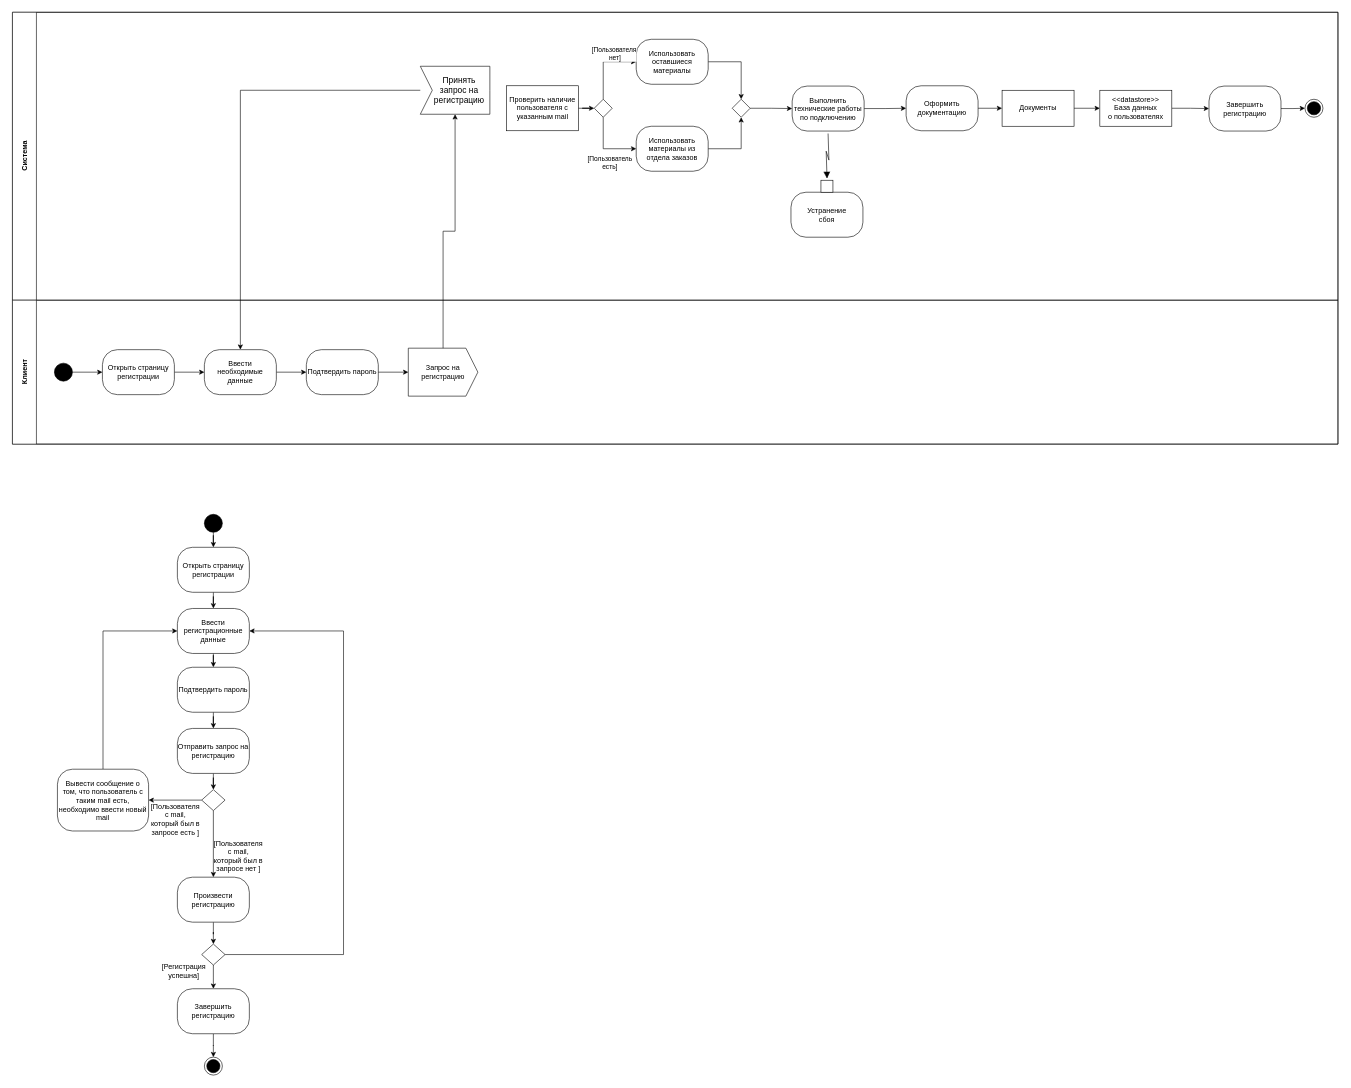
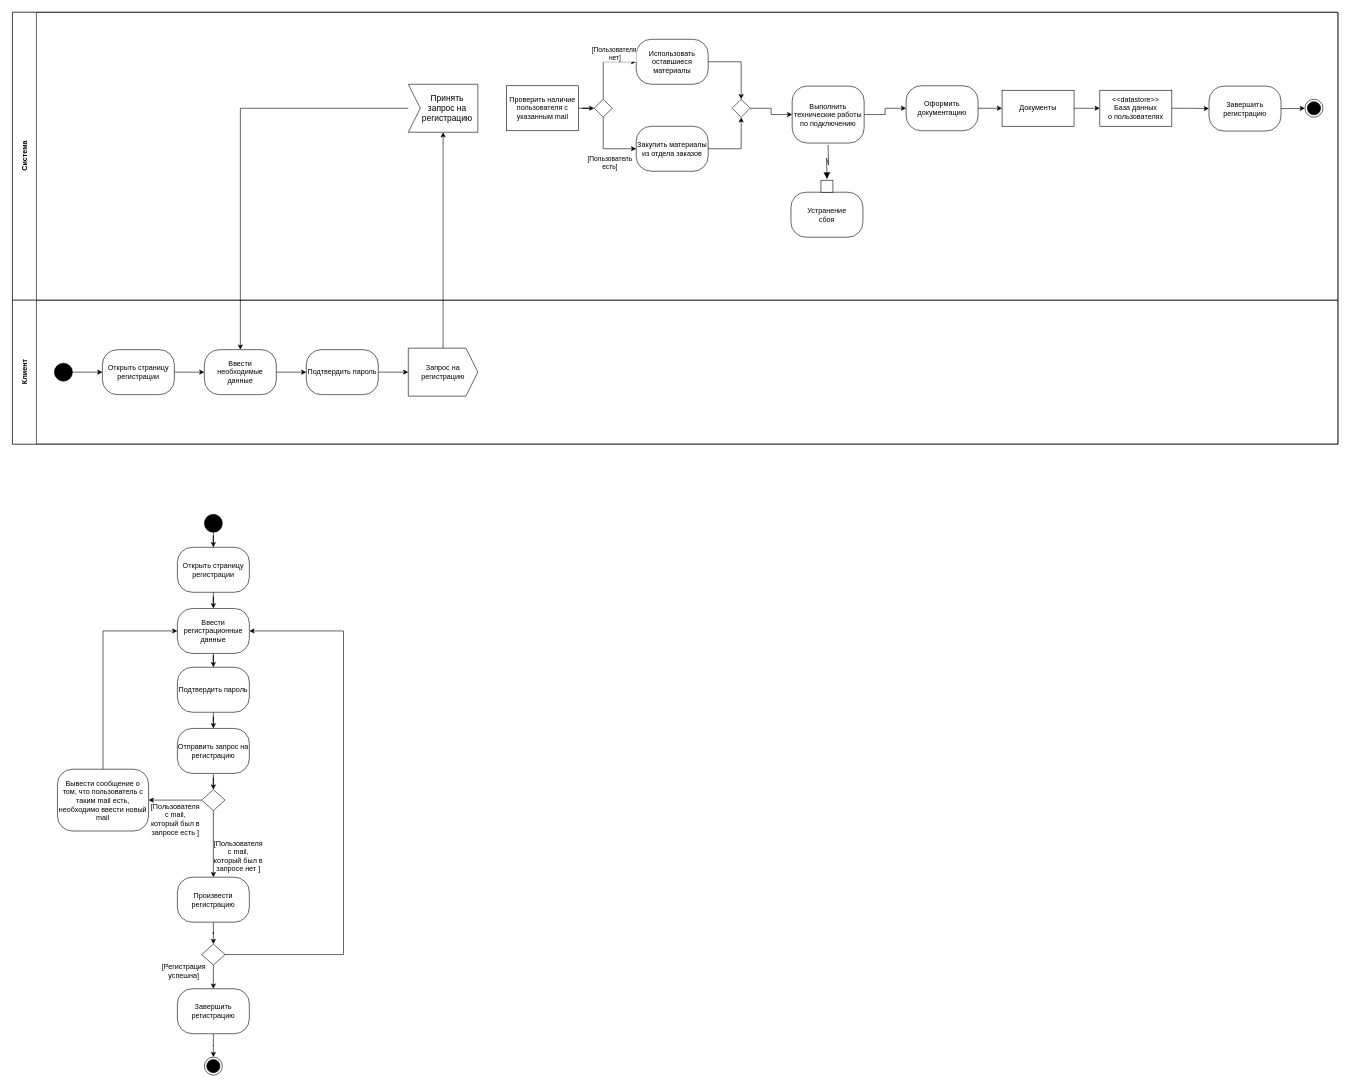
  <mxCell id="0" />
  <mxCell id="1" parent="0" />
  <mxCell id="2" value="" style="swimlane;html=1;childLayout=stackLayout;resizeParent=1;resizeParentMax=0;horizontal=0;startSize=0;horizontalStack=0;whiteSpace=wrap;" parent="1" vertex="1"><mxGeometry x="20" y="20" width="2210" height="720" as="geometry" /></mxCell>
  <mxCell id="3" value="Система" style="swimlane;html=1;startSize=40;horizontal=0;" parent="2" vertex="1"><mxGeometry width="2210" height="480" as="geometry" /></mxCell>
  <mxCell id="4" value="" style="edgeStyle=orthogonalEdgeStyle;rounded=0;orthogonalLoop=1;jettySize=auto;html=1;" parent="3" source="5" target="43" edge="1"><mxGeometry relative="1" as="geometry" /></mxCell>
- <mxCell id="5" value="Принять запрос на регистрацию" style="html=1;shape=mxgraph.infographic.ribbonSimple;notch1=20;notch2=0;align=center;verticalAlign=middle;fontSize=14;fontStyle=0;fillColor=#FFFFFF;flipH=0;spacingRight=0;spacingLeft=14;whiteSpace=wrap;" parent="3" vertex="1"><mxGeometry x="680" y="90" width="116" height="80" as="geometry" /></mxCell>
+ <mxCell id="5" value="Принять запрос на регистрацию" style="html=1;shape=mxgraph.infographic.ribbonSimple;notch1=20;notch2=0;align=center;verticalAlign=middle;fontSize=14;fontStyle=0;fillColor=#FFFFFF;flipH=0;spacingRight=0;spacingLeft=14;whiteSpace=wrap;" parent="3" vertex="1"><mxGeometry x="660" y="120" width="116" height="80" as="geometry" /></mxCell>
  <mxCell id="6" style="edgeStyle=orthogonalEdgeStyle;rounded=0;orthogonalLoop=1;jettySize=auto;html=1;entryX=0;entryY=0.5;entryDx=0;entryDy=0;exitX=0.5;exitY=0;exitDx=0;exitDy=0;" parent="3" source="8" target="28" edge="1"><mxGeometry relative="1" as="geometry" /></mxCell>
  <mxCell id="7" style="edgeStyle=orthogonalEdgeStyle;rounded=0;orthogonalLoop=1;jettySize=auto;html=1;entryX=0;entryY=0.5;entryDx=0;entryDy=0;exitX=0.5;exitY=1;exitDx=0;exitDy=0;" parent="3" source="8" target="30" edge="1"><mxGeometry relative="1" as="geometry" /></mxCell>
  <mxCell id="8" value="" style="rhombus;spacingTop=45;" parent="3" vertex="1"><mxGeometry x="970" y="145" width="30" height="30" as="geometry" /></mxCell>
  <mxCell id="9" value="" style="shape=mxgraph.lean_mapping.electronic_info_flow_edge;html=1;rounded=0;entryX=0.5;entryY=0;entryDx=0;entryDy=0;exitX=0.5;exitY=1;exitDx=0;exitDy=0;" parent="3" source="34" target="13" edge="1"><mxGeometry width="160" relative="1" as="geometry"><mxPoint x="1310" y="280" as="sourcePoint" /><mxPoint x="1170" y="310" as="targetPoint" /></mxGeometry></mxCell>
  <mxCell id="10" value="Обнаружение&lt;div&gt;инцидента&lt;/div&gt;" style="edgeLabel;html=1;align=center;verticalAlign=middle;resizable=0;points=[];" parent="9" vertex="1" connectable="0"><mxGeometry x="0.039" y="-3" relative="1" as="geometry"><mxPoint x="-17" y="-86" as="offset" /></mxGeometry></mxCell>
  <mxCell id="11" value="" style="group" parent="3" vertex="1" connectable="0"><mxGeometry x="1298" y="280" width="120" height="95" as="geometry" /></mxCell>
  <mxCell id="12" value="&lt;div style=&quot;&quot;&gt;Устранение&lt;/div&gt;&lt;div style=&quot;&quot;&gt;сбоя&lt;/div&gt;" style="html=1;align=center;verticalAlign=middle;rounded=1;absoluteArcSize=1;arcSize=50;dashed=0;spacingTop=0;spacingRight=0;whiteSpace=wrap;" parent="11" vertex="1"><mxGeometry y="20" width="120" height="75" as="geometry" /></mxCell>
  <mxCell id="13" value="" style="html=1;align=center;verticalAlign=middle;dashed=0;whiteSpace=wrap;" parent="11" vertex="1"><mxGeometry x="50" width="20" height="20" as="geometry" /></mxCell>
  <mxCell id="14" style="edgeStyle=orthogonalEdgeStyle;rounded=0;orthogonalLoop=1;jettySize=auto;html=1;entryX=0;entryY=0.5;entryDx=0;entryDy=0;" parent="3" source="15" target="34" edge="1"><mxGeometry relative="1" as="geometry" /></mxCell>
  <mxCell id="15" value="" style="rhombus;" parent="3" vertex="1"><mxGeometry x="1200" y="145" width="30" height="30" as="geometry" /></mxCell>
  <mxCell id="16" value="" style="edgeStyle=orthogonalEdgeStyle;rounded=0;orthogonalLoop=1;jettySize=auto;html=1;" parent="3" source="17" target="19" edge="1"><mxGeometry relative="1" as="geometry" /></mxCell>
  <mxCell id="17" value="&lt;div style=&quot;&quot;&gt;Оформить&lt;/div&gt;&lt;div style=&quot;&quot;&gt;документацию&lt;/div&gt;" style="html=1;align=center;verticalAlign=middle;rounded=1;absoluteArcSize=1;arcSize=50;dashed=0;spacingTop=0;spacingRight=0;whiteSpace=wrap;" parent="3" vertex="1"><mxGeometry x="1490" y="122.5" width="120" height="75" as="geometry" /></mxCell>
  <mxCell id="18" style="edgeStyle=orthogonalEdgeStyle;rounded=0;orthogonalLoop=1;jettySize=auto;html=1;exitX=1;exitY=0.5;exitDx=0;exitDy=0;entryX=0;entryY=0.5;entryDx=0;entryDy=0;" parent="3" source="19" target="36" edge="1"><mxGeometry relative="1" as="geometry" /></mxCell>
  <mxCell id="19" value="Документы" style="html=1;align=center;verticalAlign=middle;rounded=0;absoluteArcSize=1;arcSize=10;dashed=0;whiteSpace=wrap;" parent="3" vertex="1"><mxGeometry x="1650" y="130" width="120" height="60" as="geometry" /></mxCell>
  <mxCell id="20" style="edgeStyle=orthogonalEdgeStyle;rounded=0;orthogonalLoop=1;jettySize=auto;html=1;entryX=0;entryY=0.5;entryDx=0;entryDy=0;" parent="3" source="21" target="8" edge="1"><mxGeometry relative="1" as="geometry" /></mxCell>
  <mxCell id="21" value="&lt;div style=&quot;&quot;&gt;Проверить наличие пользователя с указанным mail&lt;/div&gt;" style="html=1;align=center;verticalAlign=middle;absoluteArcSize=1;arcSize=50;dashed=0;spacingTop=0;spacingRight=0;whiteSpace=wrap;rounded=0;" parent="3" vertex="1"><mxGeometry x="823.5" y="122.5" width="120" height="75" as="geometry" /></mxCell>
  <mxCell id="22" value="" style="ellipse;html=1;shape=endState;fillColor=strokeColor;" parent="3" vertex="1"><mxGeometry x="2155" y="145" width="30" height="30" as="geometry" /></mxCell>
  <mxCell id="23" value="" style="edgeStyle=orthogonalEdgeStyle;rounded=0;orthogonalLoop=1;jettySize=auto;html=1;" parent="3" source="24" target="22" edge="1"><mxGeometry relative="1" as="geometry" /></mxCell>
  <mxCell id="24" value="&lt;div style=&quot;&quot;&gt;Завершить&lt;/div&gt;&lt;div style=&quot;&quot;&gt;регистрацию&lt;/div&gt;" style="html=1;align=center;verticalAlign=middle;rounded=1;absoluteArcSize=1;arcSize=50;dashed=0;spacingTop=0;spacingRight=0;whiteSpace=wrap;" parent="3" vertex="1"><mxGeometry x="1995" y="123" width="120" height="75" as="geometry" /></mxCell>
  <mxCell id="25" value="&lt;div style=&quot;font-size: 12px;&quot;&gt;&lt;span style=&quot;background-color: initial;&quot;&gt;Запрос на регистрацию&lt;/span&gt;&lt;/div&gt;" style="html=1;shape=mxgraph.infographic.ribbonSimple;notch1=0;notch2=20;align=center;verticalAlign=middle;fontSize=14;fontStyle=0;fillColor=#FFFFFF;whiteSpace=wrap;" parent="3" vertex="1"><mxGeometry x="660" y="560" width="116" height="80" as="geometry" /></mxCell>
  <mxCell id="26" style="edgeStyle=orthogonalEdgeStyle;rounded=0;orthogonalLoop=1;jettySize=auto;html=1;entryX=0;entryY=0;entryDx=58;entryDy=80;entryPerimeter=0;" parent="3" source="25" target="5" edge="1"><mxGeometry relative="1" as="geometry" /></mxCell>
  <mxCell id="27" style="edgeStyle=orthogonalEdgeStyle;rounded=0;orthogonalLoop=1;jettySize=auto;html=1;entryX=0.5;entryY=0;entryDx=0;entryDy=0;" parent="3" source="28" target="15" edge="1"><mxGeometry relative="1" as="geometry" /></mxCell>
  <mxCell id="28" value="Использовать оставшиеся материалы" style="html=1;align=center;verticalAlign=middle;rounded=1;absoluteArcSize=1;arcSize=50;dashed=0;spacingTop=0;spacingRight=0;whiteSpace=wrap;" parent="3" vertex="1"><mxGeometry x="1040" y="45" width="120" height="75" as="geometry" /></mxCell>
  <mxCell id="29" style="edgeStyle=orthogonalEdgeStyle;rounded=0;orthogonalLoop=1;jettySize=auto;html=1;entryX=0.5;entryY=1;entryDx=0;entryDy=0;" parent="3" source="30" target="15" edge="1"><mxGeometry relative="1" as="geometry" /></mxCell>
- <mxCell id="30" value="&lt;div style=&quot;&quot;&gt;&lt;font style=&quot;font-size: 12px;&quot;&gt;Использовать материалы из отдела заказов&lt;/font&gt;&lt;/div&gt;" style="html=1;align=center;verticalAlign=middle;rounded=1;absoluteArcSize=1;arcSize=50;dashed=0;spacingTop=0;spacingRight=0;whiteSpace=wrap;" parent="3" vertex="1"><mxGeometry x="1040" y="190" width="120" height="75" as="geometry" /></mxCell>
+ <mxCell id="30" value="&lt;div style=&quot;&quot;&gt;&lt;font style=&quot;font-size: 12px;&quot;&gt;Закупить материалы из отдела заказов&lt;/font&gt;&lt;/div&gt;" style="html=1;align=center;verticalAlign=middle;rounded=1;absoluteArcSize=1;arcSize=50;dashed=0;spacingTop=0;spacingRight=0;whiteSpace=wrap;" parent="3" vertex="1"><mxGeometry x="1040" y="190" width="120" height="75" as="geometry" /></mxCell>
  <mxCell id="31" value="[Пользователь&lt;br&gt;&lt;span style=&quot;background-color: light-dark(#ffffff, var(--ge-dark-color, #121212)); color: light-dark(rgb(0, 0, 0), rgb(255, 255, 255));&quot;&gt;есть]&lt;/span&gt;" style="edgeLabel;html=1;align=center;verticalAlign=middle;resizable=0;points=[];" parent="3" vertex="1" connectable="0"><mxGeometry x="1021.0" y="243" as="geometry"><mxPoint x="-26" y="7" as="offset" /></mxGeometry></mxCell>
  <mxCell id="32" value="[Пользователя&lt;br&gt;&amp;nbsp;нет&lt;span style=&quot;background-color: light-dark(#ffffff, var(--ge-dark-color, #121212)); color: light-dark(rgb(0, 0, 0), rgb(255, 255, 255));&quot;&gt;]&lt;/span&gt;" style="edgeLabel;html=1;align=center;verticalAlign=middle;resizable=0;points=[];" parent="3" vertex="1" connectable="0"><mxGeometry x="1000.0" y="190" as="geometry"><mxPoint x="2" y="-122" as="offset" /></mxGeometry></mxCell>
  <mxCell id="33" style="edgeStyle=orthogonalEdgeStyle;rounded=0;orthogonalLoop=1;jettySize=auto;html=1;" parent="3" source="34" target="17" edge="1"><mxGeometry relative="1" as="geometry" /></mxCell>
- <mxCell id="34" value="Выполнить технические работы по подключению" style="html=1;align=center;verticalAlign=middle;rounded=1;absoluteArcSize=1;arcSize=50;dashed=0;spacingTop=0;spacingRight=0;whiteSpace=wrap;" parent="3" vertex="1"><mxGeometry x="1300" y="123" width="120" height="75" as="geometry" /></mxCell>
+ <mxCell id="34" value="Выполнить технические работы по подключению" style="html=1;align=center;verticalAlign=middle;rounded=1;absoluteArcSize=1;arcSize=50;dashed=0;spacingTop=0;spacingRight=0;whiteSpace=wrap;" parent="3" vertex="1"><mxGeometry x="1300" y="123" width="120" height="95" as="geometry" /></mxCell>
  <mxCell id="35" style="edgeStyle=orthogonalEdgeStyle;rounded=0;orthogonalLoop=1;jettySize=auto;html=1;exitX=1;exitY=0.5;exitDx=0;exitDy=0;entryX=0;entryY=0.5;entryDx=0;entryDy=0;" parent="3" source="36" target="24" edge="1"><mxGeometry relative="1" as="geometry"><mxPoint x="1996" y="160" as="targetPoint" /></mxGeometry></mxCell>
  <mxCell id="36" value="&amp;lt;&amp;lt;datastore&amp;gt;&amp;gt;&lt;div&gt;База данных&lt;/div&gt;&lt;div&gt;о пользователях&lt;/div&gt;" style="html=1;align=center;verticalAlign=middle;rounded=0;absoluteArcSize=1;arcSize=10;dashed=0;whiteSpace=wrap;" parent="3" vertex="1"><mxGeometry x="1813" y="130" width="120" height="60" as="geometry" /></mxCell>
  <mxCell id="37" value="Клиент" style="swimlane;html=1;startSize=40;horizontal=0;" parent="2" vertex="1"><mxGeometry y="480" width="2210" height="240" as="geometry" /></mxCell>
  <mxCell id="38" value="" style="edgeStyle=orthogonalEdgeStyle;rounded=0;orthogonalLoop=1;jettySize=auto;html=1;" parent="37" source="39" target="41" edge="1"><mxGeometry relative="1" as="geometry" /></mxCell>
  <mxCell id="39" value="" style="ellipse;fillColor=strokeColor;html=1;" parent="37" vertex="1"><mxGeometry x="70" y="105" width="30" height="30" as="geometry" /></mxCell>
  <mxCell id="40" value="" style="edgeStyle=orthogonalEdgeStyle;rounded=0;orthogonalLoop=1;jettySize=auto;html=1;" parent="37" source="41" target="43" edge="1"><mxGeometry relative="1" as="geometry" /></mxCell>
  <mxCell id="41" value="&lt;div style=&quot;&quot;&gt;Открыть страницу регистрации&lt;/div&gt;" style="html=1;align=center;verticalAlign=middle;rounded=1;absoluteArcSize=1;arcSize=50;dashed=0;spacingTop=0;spacingRight=0;whiteSpace=wrap;" parent="37" vertex="1"><mxGeometry x="150" y="82.5" width="120" height="75" as="geometry" /></mxCell>
  <mxCell id="42" value="" style="edgeStyle=orthogonalEdgeStyle;rounded=0;orthogonalLoop=1;jettySize=auto;html=1;" parent="37" source="43" target="44" edge="1"><mxGeometry relative="1" as="geometry" /></mxCell>
  <mxCell id="43" value="Ввести необходимые данные" style="html=1;align=center;verticalAlign=middle;rounded=1;absoluteArcSize=1;arcSize=50;dashed=0;spacingTop=0;spacingRight=0;whiteSpace=wrap;" parent="37" vertex="1"><mxGeometry x="320" y="82.5" width="120" height="75" as="geometry" /></mxCell>
  <mxCell id="44" value="&lt;div style=&quot;&quot;&gt;Подтвердить пароль&lt;/div&gt;" style="html=1;align=center;verticalAlign=middle;rounded=1;absoluteArcSize=1;arcSize=50;dashed=0;spacingTop=0;spacingRight=0;whiteSpace=wrap;" parent="37" vertex="1"><mxGeometry x="490" y="82.5" width="120" height="75" as="geometry" /></mxCell>
  <mxCell id="45" value="" style="edgeStyle=orthogonalEdgeStyle;rounded=0;orthogonalLoop=1;jettySize=auto;html=1;" parent="2" source="44" target="25" edge="1"><mxGeometry relative="1" as="geometry" /></mxCell>
  <mxCell id="46" value="" style="edgeStyle=orthogonalEdgeStyle;rounded=0;orthogonalLoop=1;jettySize=auto;html=1;" parent="1" source="47" target="49" edge="1"><mxGeometry relative="1" as="geometry" /></mxCell>
  <mxCell id="47" value="" style="ellipse;fillColor=strokeColor;html=1;" parent="1" vertex="1"><mxGeometry x="340" y="857" width="30" height="30" as="geometry" /></mxCell>
  <mxCell id="48" value="" style="edgeStyle=orthogonalEdgeStyle;rounded=0;orthogonalLoop=1;jettySize=auto;html=1;" parent="1" source="49" target="51" edge="1"><mxGeometry relative="1" as="geometry" /></mxCell>
  <mxCell id="49" value="&lt;div style=&quot;&quot;&gt;Открыть страницу регистрации&lt;/div&gt;" style="html=1;align=center;verticalAlign=middle;rounded=1;absoluteArcSize=1;arcSize=50;dashed=0;spacingTop=0;spacingRight=0;whiteSpace=wrap;" parent="1" vertex="1"><mxGeometry x="295" y="912" width="120" height="75" as="geometry" /></mxCell>
  <mxCell id="50" value="" style="edgeStyle=orthogonalEdgeStyle;rounded=0;orthogonalLoop=1;jettySize=auto;html=1;" parent="1" source="51" target="53" edge="1"><mxGeometry relative="1" as="geometry" /></mxCell>
  <mxCell id="51" value="Ввести регистрационные данные" style="html=1;align=center;verticalAlign=middle;rounded=1;absoluteArcSize=1;arcSize=50;dashed=0;spacingTop=0;spacingRight=0;whiteSpace=wrap;" parent="1" vertex="1"><mxGeometry x="295" y="1014" width="120" height="75" as="geometry" /></mxCell>
  <mxCell id="52" style="edgeStyle=orthogonalEdgeStyle;rounded=0;orthogonalLoop=1;jettySize=auto;html=1;entryX=0.5;entryY=0;entryDx=0;entryDy=0;" parent="1" source="53" target="55" edge="1"><mxGeometry relative="1" as="geometry" /></mxCell>
  <mxCell id="53" value="&lt;div style=&quot;&quot;&gt;Подтвердить пароль&lt;/div&gt;" style="html=1;align=center;verticalAlign=middle;rounded=1;absoluteArcSize=1;arcSize=50;dashed=0;spacingTop=0;spacingRight=0;whiteSpace=wrap;" parent="1" vertex="1"><mxGeometry x="295" y="1112" width="120" height="75" as="geometry" /></mxCell>
  <mxCell id="54" style="edgeStyle=orthogonalEdgeStyle;rounded=0;orthogonalLoop=1;jettySize=auto;html=1;" parent="1" source="55" target="58" edge="1"><mxGeometry relative="1" as="geometry" /></mxCell>
  <mxCell id="55" value="&lt;div style=&quot;&quot;&gt;Отправить запрос на регистрацию&lt;/div&gt;" style="html=1;align=center;verticalAlign=middle;rounded=1;absoluteArcSize=1;arcSize=50;dashed=0;spacingTop=0;spacingRight=0;whiteSpace=wrap;" parent="1" vertex="1"><mxGeometry x="295" y="1214" width="120" height="75" as="geometry" /></mxCell>
  <mxCell id="56" style="edgeStyle=orthogonalEdgeStyle;rounded=0;orthogonalLoop=1;jettySize=auto;html=1;" parent="1" source="58" target="60" edge="1"><mxGeometry relative="1" as="geometry" /></mxCell>
  <mxCell id="57" style="edgeStyle=orthogonalEdgeStyle;rounded=0;orthogonalLoop=1;jettySize=auto;html=1;entryX=1;entryY=0.5;entryDx=0;entryDy=0;" parent="1" source="58" target="63" edge="1"><mxGeometry relative="1" as="geometry" /></mxCell>
  <mxCell id="58" value="" style="rhombus;whiteSpace=wrap;html=1;" parent="1" vertex="1"><mxGeometry x="335.5" y="1316" width="39" height="35" as="geometry" /></mxCell>
  <mxCell id="59" style="edgeStyle=orthogonalEdgeStyle;rounded=0;orthogonalLoop=1;jettySize=auto;html=1;entryX=0.5;entryY=0;entryDx=0;entryDy=0;" parent="1" source="60" target="67" edge="1"><mxGeometry relative="1" as="geometry" /></mxCell>
  <mxCell id="60" value="&lt;div style=&quot;&quot;&gt;Произвести регистрацию&lt;/div&gt;" style="html=1;align=center;verticalAlign=middle;rounded=1;absoluteArcSize=1;arcSize=50;dashed=0;spacingTop=0;spacingRight=0;whiteSpace=wrap;" parent="1" vertex="1"><mxGeometry x="295" y="1462" width="120" height="75" as="geometry" /></mxCell>
  <mxCell id="61" value="[Пользователя с mail, который был в запросе нет ]" style="text;html=1;align=center;verticalAlign=middle;whiteSpace=wrap;rounded=0;" parent="1" vertex="1"><mxGeometry x="367" y="1412" width="60" height="30" as="geometry" /></mxCell>
  <mxCell id="62" style="edgeStyle=orthogonalEdgeStyle;rounded=0;orthogonalLoop=1;jettySize=auto;html=1;entryX=0;entryY=0.5;entryDx=0;entryDy=0;" parent="1" source="63" target="51" edge="1"><mxGeometry relative="1" as="geometry"><Array as="points"><mxPoint x="171" y="1051" /></Array></mxGeometry></mxCell>
  <mxCell id="63" value="&lt;div style=&quot;&quot;&gt;Вывести сообщение о том, что пользователь с таким mail есть, необходимо ввести новый mail&lt;/div&gt;" style="html=1;align=center;verticalAlign=middle;rounded=1;absoluteArcSize=1;arcSize=50;dashed=0;spacingTop=0;spacingRight=0;whiteSpace=wrap;" parent="1" vertex="1"><mxGeometry x="95" y="1282" width="152" height="103" as="geometry" /></mxCell>
  <mxCell id="64" value="[Пользователя с mail, который был в запросе есть ]" style="text;html=1;align=center;verticalAlign=middle;whiteSpace=wrap;rounded=0;" parent="1" vertex="1"><mxGeometry x="262" y="1351" width="60" height="30" as="geometry" /></mxCell>
  <mxCell id="65" style="edgeStyle=orthogonalEdgeStyle;rounded=0;orthogonalLoop=1;jettySize=auto;html=1;entryX=0.5;entryY=0;entryDx=0;entryDy=0;" parent="1" source="67" target="71" edge="1"><mxGeometry relative="1" as="geometry"><mxPoint x="355" y="1701" as="targetPoint" /></mxGeometry></mxCell>
  <mxCell id="66" style="edgeStyle=orthogonalEdgeStyle;rounded=0;orthogonalLoop=1;jettySize=auto;html=1;entryX=1;entryY=0.5;entryDx=0;entryDy=0;" parent="1" source="67" target="51" edge="1"><mxGeometry relative="1" as="geometry"><Array as="points"><mxPoint x="572" y="1591" /><mxPoint x="572" y="1051" /></Array></mxGeometry></mxCell>
  <mxCell id="67" value="" style="rhombus;whiteSpace=wrap;html=1;" parent="1" vertex="1"><mxGeometry x="335.5" y="1573.5" width="39" height="35" as="geometry" /></mxCell>
  <mxCell id="68" value="[Регистрация успешна]" style="text;html=1;align=center;verticalAlign=middle;whiteSpace=wrap;rounded=0;" parent="1" vertex="1"><mxGeometry x="275.5" y="1603" width="60" height="30" as="geometry" /></mxCell>
  <mxCell id="69" value="" style="ellipse;html=1;shape=endState;fillColor=strokeColor;" parent="1" vertex="1"><mxGeometry x="340" y="1762" width="30" height="30" as="geometry" /></mxCell>
  <mxCell id="70" style="edgeStyle=orthogonalEdgeStyle;rounded=0;orthogonalLoop=1;jettySize=auto;html=1;entryX=0.5;entryY=0;entryDx=0;entryDy=0;" parent="1" source="71" target="69" edge="1"><mxGeometry relative="1" as="geometry" /></mxCell>
  <mxCell id="71" value="&lt;div style=&quot;&quot;&gt;Завершить&lt;/div&gt;&lt;div style=&quot;&quot;&gt;регистрацию&lt;/div&gt;" style="html=1;align=center;verticalAlign=middle;rounded=1;absoluteArcSize=1;arcSize=50;dashed=0;spacingTop=0;spacingRight=0;whiteSpace=wrap;" parent="1" vertex="1"><mxGeometry x="295" y="1648" width="120" height="75" as="geometry" /></mxCell>
